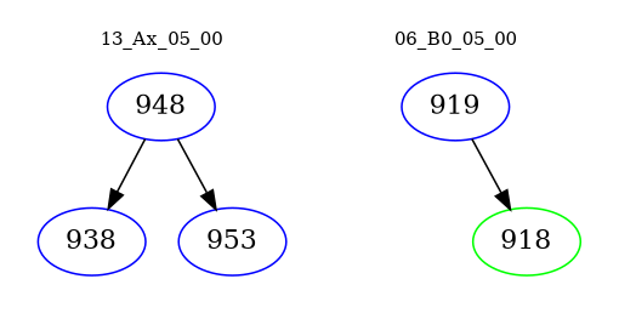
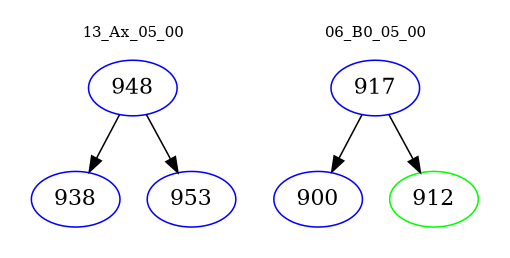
  digraph {
    node [color=blue]
    edge [color=black]
    n1 [label=948]
    n2 [label=938]
    n3 [label=953]
-   n4 [label=919]
-   n6 [color=green label=918]
+   n4 [label=917]
+   n5 [label=900]
+   n6 [color=green label=912]
    subgraph cluster_1 {
      color=white
      fontsize=10
      label="13_Ax_05_00"
      n1
      n2
      n3
    }
    subgraph cluster_2 {
      color=white
      fontsize=10
      label="06_B0_05_00"
      n4
+     n5
      n6
    }
    n1 -> n2
    n1 -> n3
+   n4 -> n5
    n4 -> n6
  }
